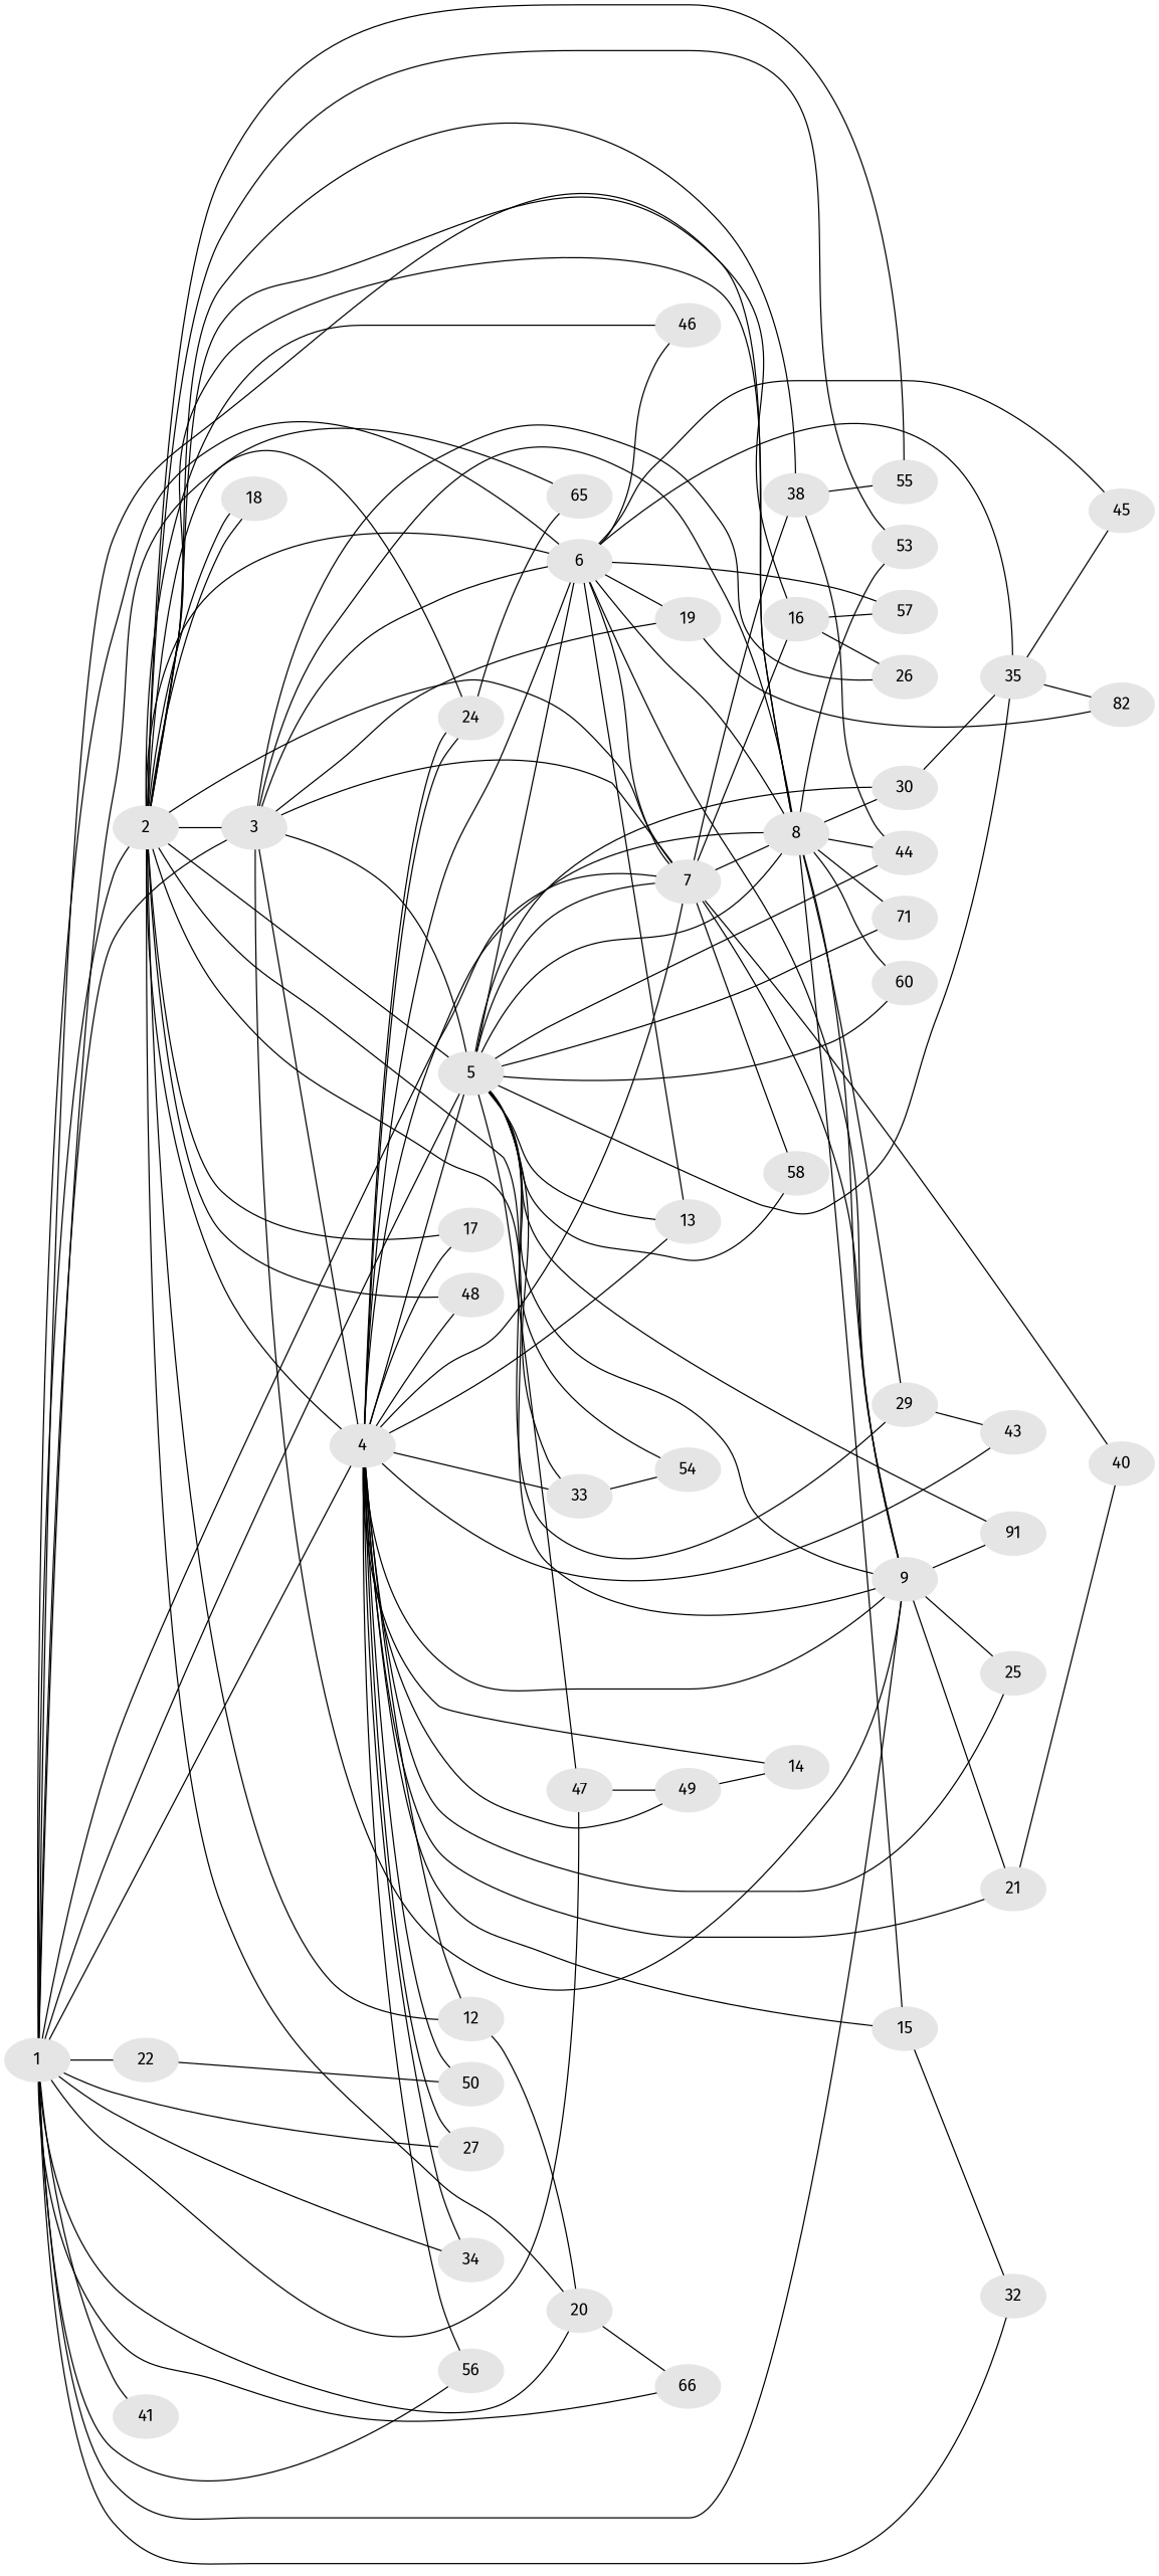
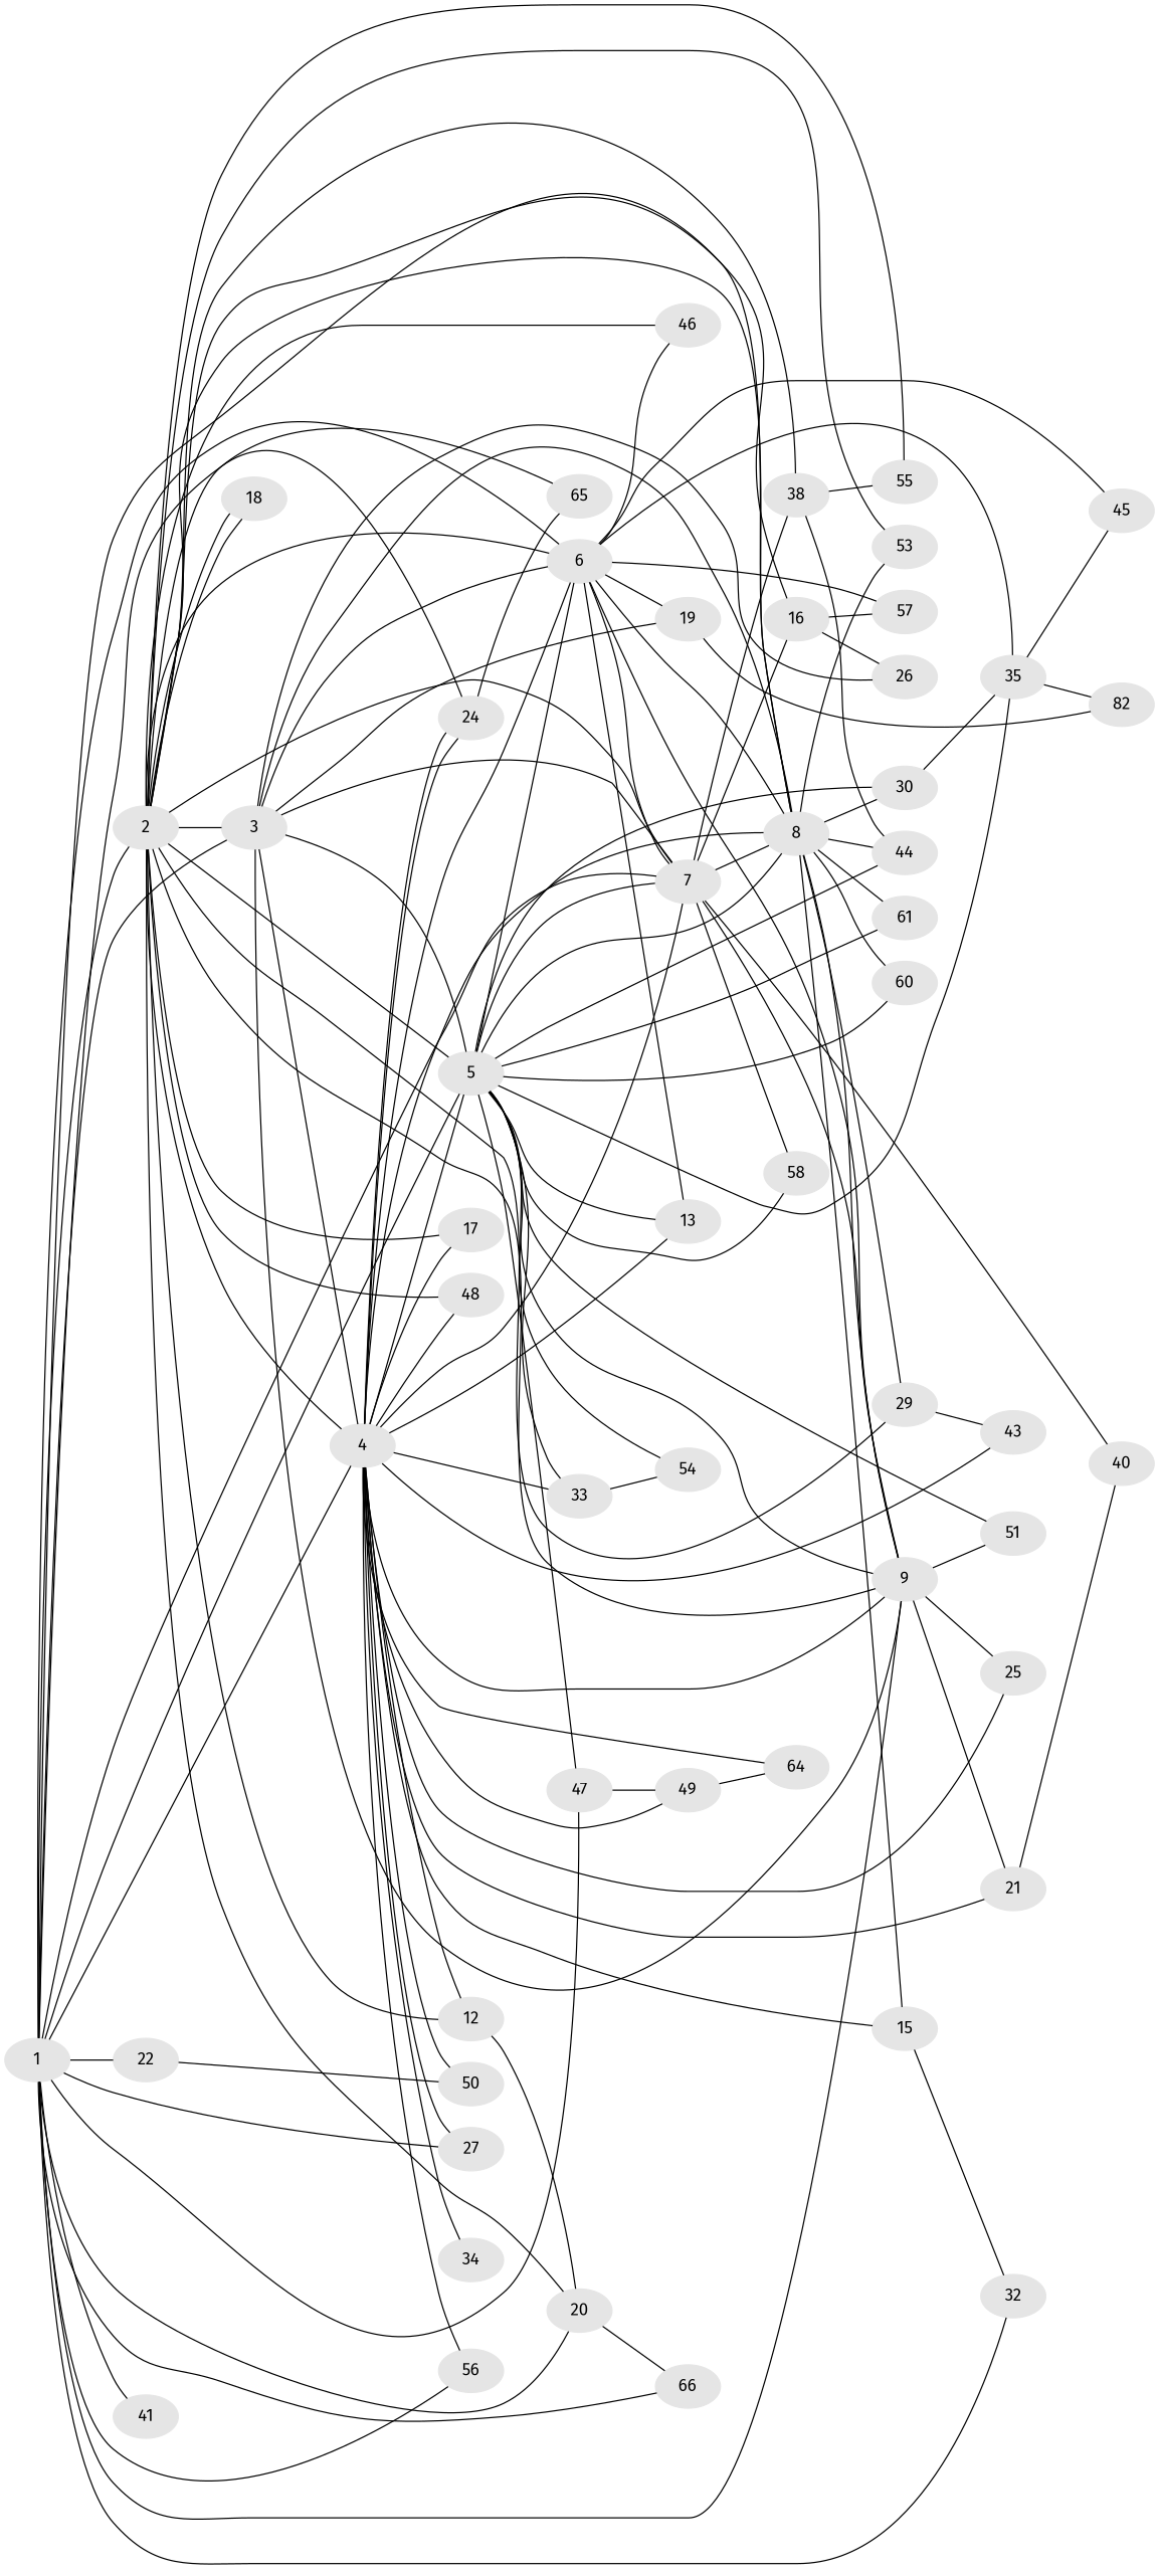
  graph {
    fontname="Fira Sans"
    rankdir=LR
    node [color=gray90 fontname="Fira Sans" style=filled]
    edge [fontname="Fira Sans"]
    1 [super="+14"]
    2 [super="+11"]
    3
    4 [super="+10"]
    5 [super="+37"]
    6 [super="+28"]
    7 [super="+42"]
    8 [super="+62"]
    9 [super="+31"]
    20 [super="+63"]
    22
    24 [super="+59"]
    27
    32
    34
    41
    47
    56
    66
    12
    16
    17
    18
    29
    38 [super="+67"]
    46
    48
    53
    55
    65
    19
    26
    13
    15
    21 [super="+36"]
    25
    33
    43
    49
    50
-   64 [label=14]
+   64
    30
    35 [super="+39"]
    44
-   51 [label=91]
+   51
    54
    58
    60
-   61 [label=71]
+   61
    45
    57
    40
    n53 [label=82]
    1 -- 2 [weight=2]
    1 -- 3
    1 -- 4 [weight=2]
    1 -- 5
    1 -- 6
    1 -- 7
    1 -- 8
    1 -- 9
    1 -- 20
    1 -- 22 [weight=2]
    1 -- 24
    1 -- 27
    1 -- 32
-   1 -- 34
    1 -- 41
    1 -- 47
    1 -- 56
    1 -- 66
    2 -- 3
    2 -- 4 [weight=2]
    2 -- 5
    2 -- 6
    2 -- 7
    2 -- 8
    2 -- 9
    2 -- 20
    2 -- 12
    2 -- 16
    2 -- 17
    2 -- 18
    2 -- 18
    2 -- 29
    2 -- 38
    2 -- 46
    2 -- 48
    2 -- 53
    2 -- 55
    2 -- 65
    3 -- 4 [weight=2]
    3 -- 5
    3 -- 6
    3 -- 7
    3 -- 8
    3 -- 9
    3 -- 19
    3 -- 26
    4 -- 5 [weight=2]
    4 -- 6 [weight=2]
    4 -- 7 [weight=2]
    4 -- 8 [weight=2]
    4 -- 9 [weight=2]
    4 -- 24
    4 -- 24
    4 -- 27
    4 -- 34
    4 -- 56
    4 -- 12
    4 -- 17
    4 -- 48
    4 -- 13
    4 -- 15
    4 -- 21 [weight=2]
    4 -- 25
    4 -- 33
    4 -- 43
    4 -- 49
    4 -- 50
    4 -- 64
    5 -- 6
    5 -- 7
    5 -- 8 [weight=2]
    5 -- 9
    5 -- 47
    5 -- 13
    5 -- 33
    5 -- 30
    5 -- 35
    5 -- 44
    5 -- 51
    5 -- 54
    5 -- 58
    5 -- 60
    5 -- 61
    6 -- 7
    6 -- 8
    6 -- 9 [weight=2]
    6 -- 46
    6 -- 19
    6 -- 13
    6 -- 35
    6 -- 45
    6 -- 57
    7 -- 8
    7 -- 9 [weight=2]
    7 -- 16
    7 -- 38
    7 -- 58
    7 -- 40
    8 -- 9
    8 -- 29
    8 -- 53
    8 -- 15
    8 -- 30
    8 -- 44
    8 -- 60
    8 -- 61
    9 -- 21
    9 -- 25
    9 -- 51
    20 -- 66
    22 -- 50
    24 -- 65
    47 -- 49
    12 -- 20
    16 -- 26
    16 -- 57
    29 -- 43
    38 -- 55
    38 -- 44
    19 -- n53
    15 -- 32
    21 -- 40
    33 -- 54
    49 -- 64
    30 -- 35
    35 -- 45
    35 -- n53
  }
